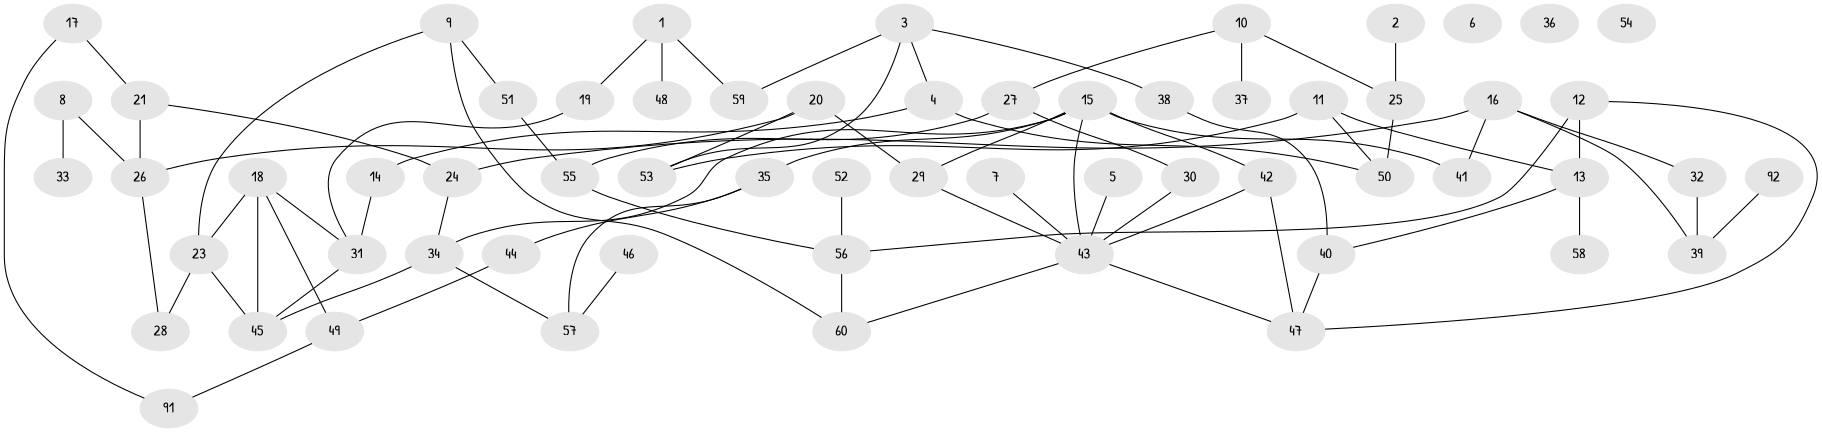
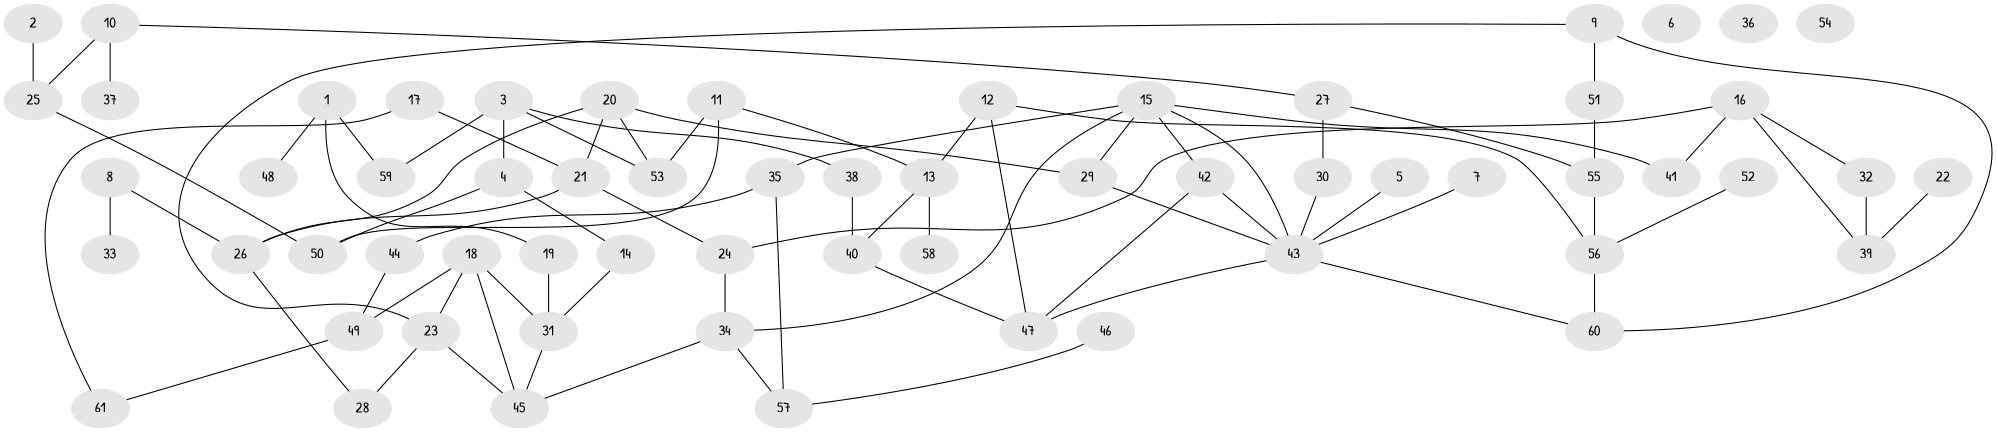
  graph {
    fontname="Patrick Hand"
    node [color=gray90 fontname="Patrick Hand" style=filled]
    edge [fontname="Patrick Hand"]
    1
    19
    48
    59
    2
    25
    31
    50
    3
    4
    38
    53
    14
    40
    5
    43
    60
    47
    6
    7
    8
    26
    33
    28
    29
    9
    23
    51
    45
    55
    10
    27
    37
    30
    11
    13
    58
    12
    56
    15
    34
    35
    41
    42
    57
    44
    16
    24
    32
    39
    17
    21
-   61 [label=91]
+   61
    18
    49
    20
-   22 [label=92]
+   22
    36
    46
    52
    54
    1 -- 19
    1 -- 48
    1 -- 59
    19 -- 31
    2 -- 25
    25 -- 50
    31 -- 45
    3 -- 59
    3 -- 4
    3 -- 38
    3 -- 53
    4 -- 50
    4 -- 14
    38 -- 40
    14 -- 31
    40 -- 47
    5 -- 43
    43 -- 60
    43 -- 47
    7 -- 43
    8 -- 26
    8 -- 33
    26 -- 28
    29 -- 43
    9 -- 60
    9 -- 23
    9 -- 51
    23 -- 28
    23 -- 45
    51 -- 55
    55 -- 56
    10 -- 25
    10 -- 27
    10 -- 37
    27 -- 55
    27 -- 30
    30 -- 43
    11 -- 50
    11 -- 53
    11 -- 13
    13 -- 40
    13 -- 58
    12 -- 47
    12 -- 13
    12 -- 56
    56 -- 60
    15 -- 43
    15 -- 29
    15 -- 34
    15 -- 35
    15 -- 41
    15 -- 42
    34 -- 45
    34 -- 57
    35 -- 57
    35 -- 44
    42 -- 43
    42 -- 47
    44 -- 49
    16 -- 41
    16 -- 24
    16 -- 32
    16 -- 39
    24 -- 34
    32 -- 39
    17 -- 21
    17 -- 61
    21 -- 26
    21 -- 24
    18 -- 31
    18 -- 23
    18 -- 45
    18 -- 49
    49 -- 61
    20 -- 53
    20 -- 26
    20 -- 29
+   20 -- 21
    22 -- 39
    46 -- 57
    52 -- 56
  }
